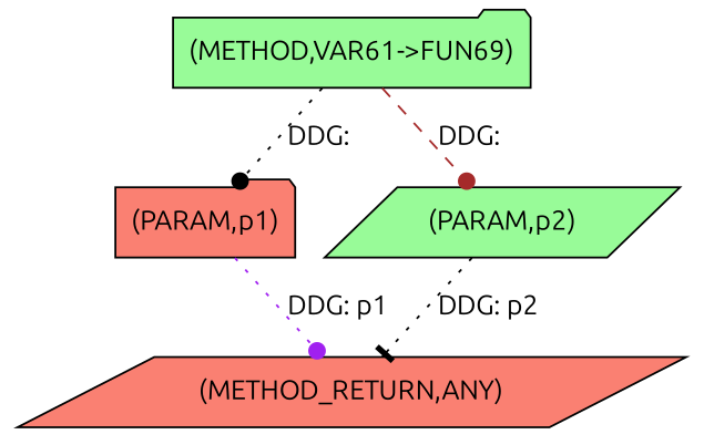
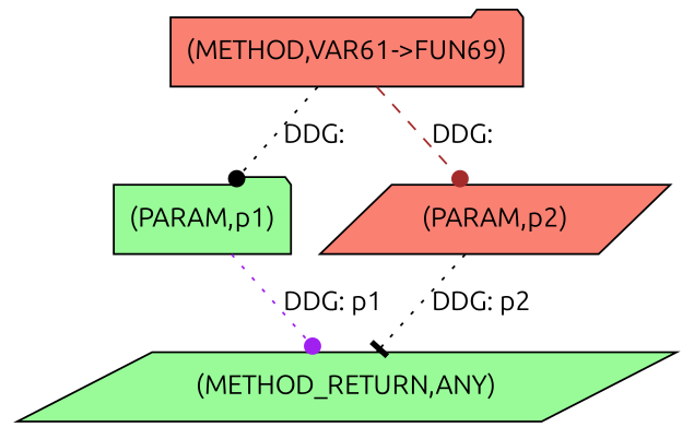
  digraph {
    fontname=Ubuntu
    node [fillcolor=palegreen fontname=Ubuntu shape=folder style=filled]
    edge [arrowhead=dot color=black fontname=Ubuntu style=dotted]
-   n1 [label="(METHOD,VAR61-&gt;FUN69)"]
-   n2 [fillcolor=salmon label="(PARAM,p1)"]
-   n3 [label="(PARAM,p2)" shape=parallelogram]
-   n4 [fillcolor=salmon label="(METHOD_RETURN,ANY)" shape=parallelogram]
+   n1 [fillcolor=salmon label="(METHOD,VAR61-&gt;FUN69)"]
+   n2 [label="(PARAM,p1)"]
+   n3 [fillcolor=salmon label="(PARAM,p2)" shape=parallelogram]
+   n4 [label="(METHOD_RETURN,ANY)" shape=parallelogram]
    n1 -> n2 [label="DDG: "]
    n1 -> n3 [color=brown label="DDG: " style=dashed]
    n2 -> n4 [color=purple label="DDG: p1"]
    n3 -> n4 [arrowhead=tee label="DDG: p2"]
  }
